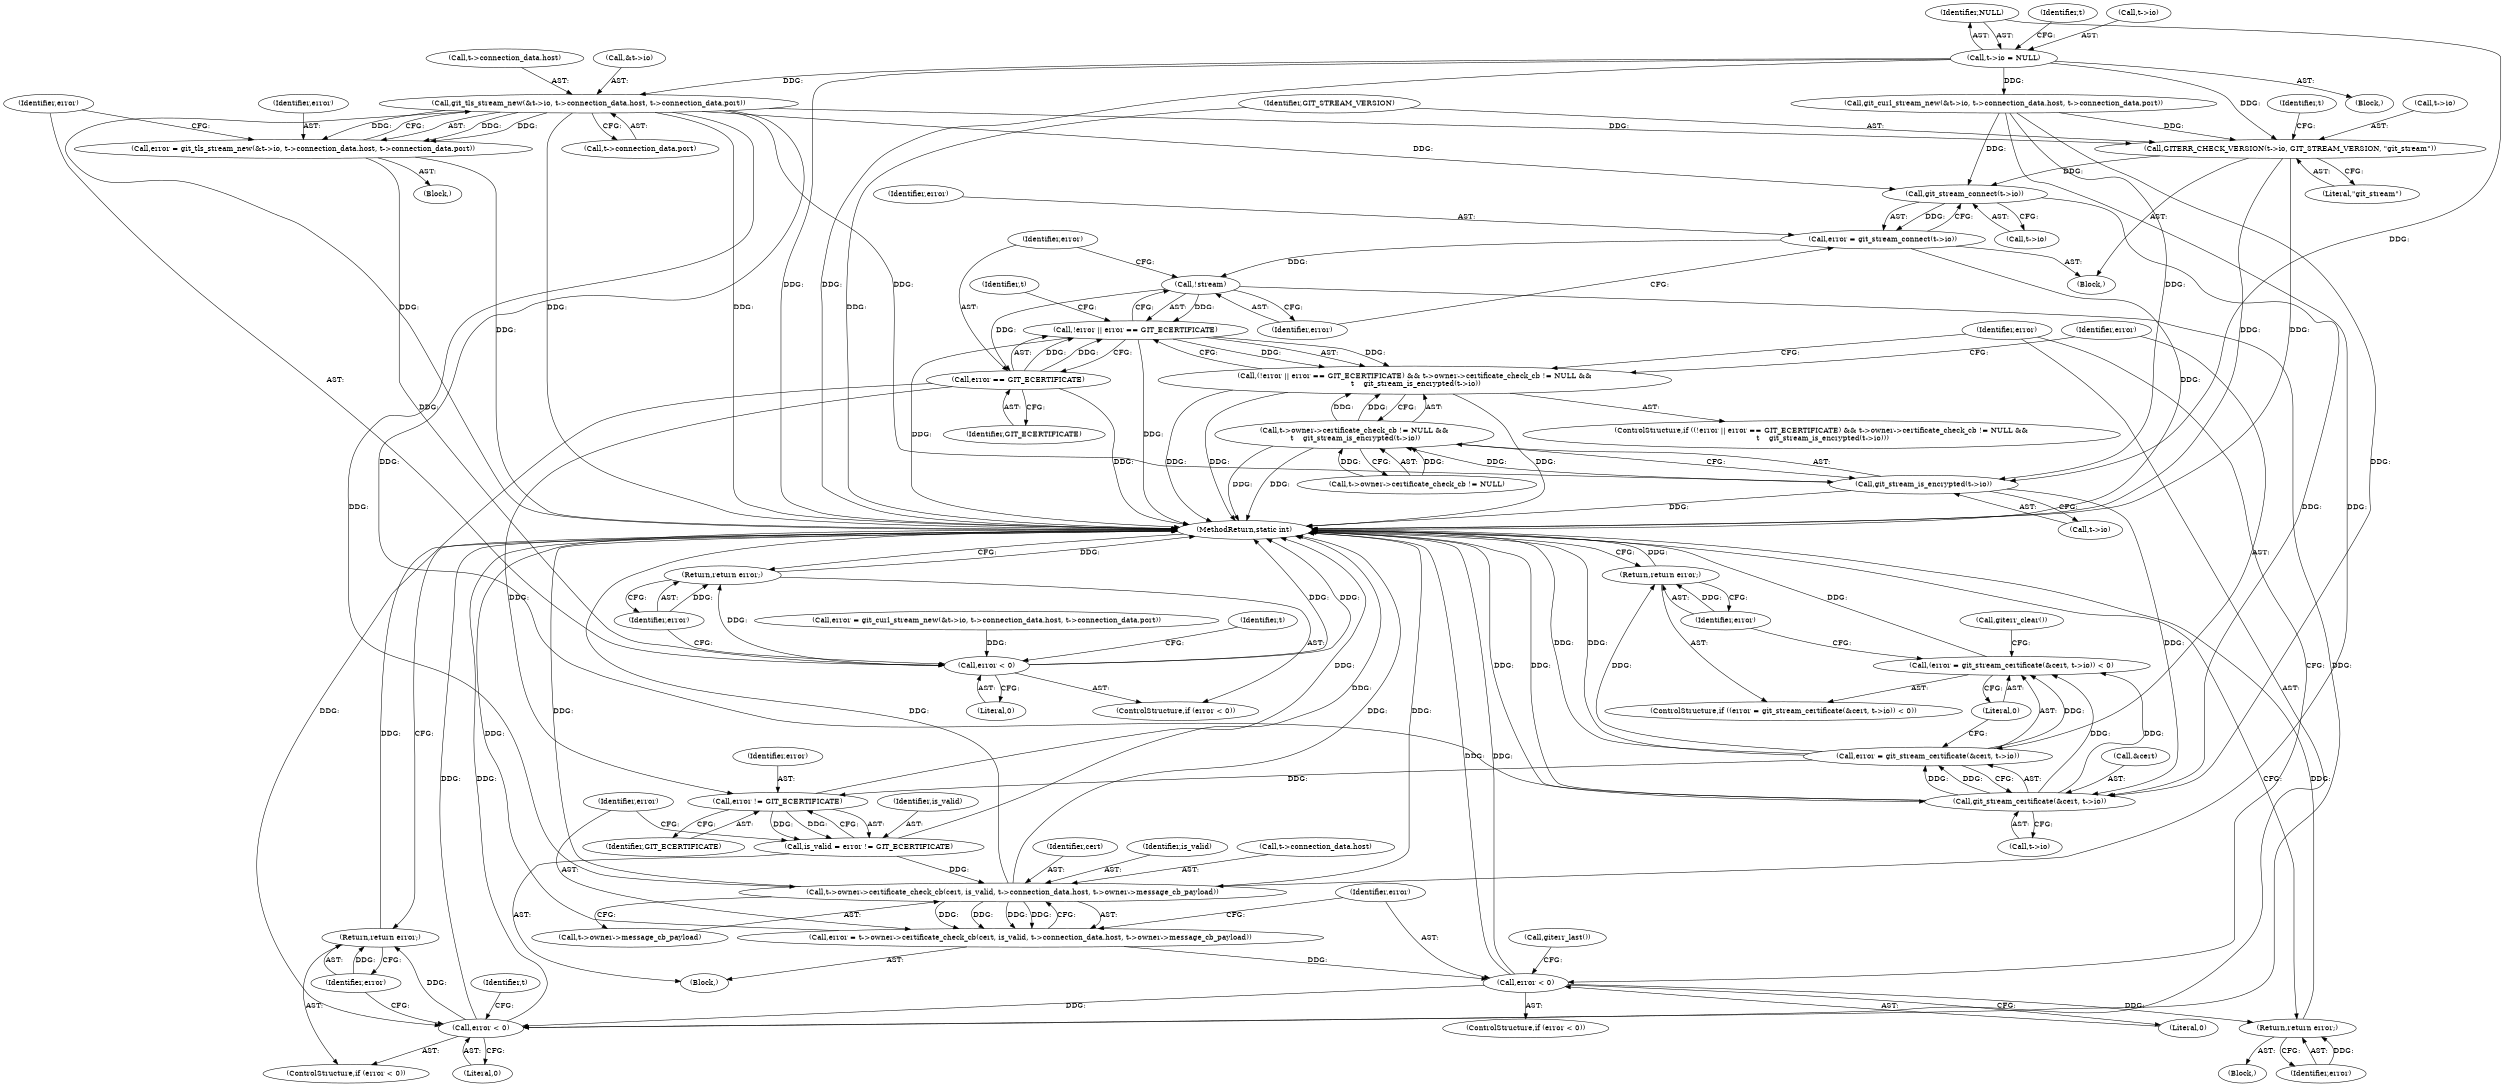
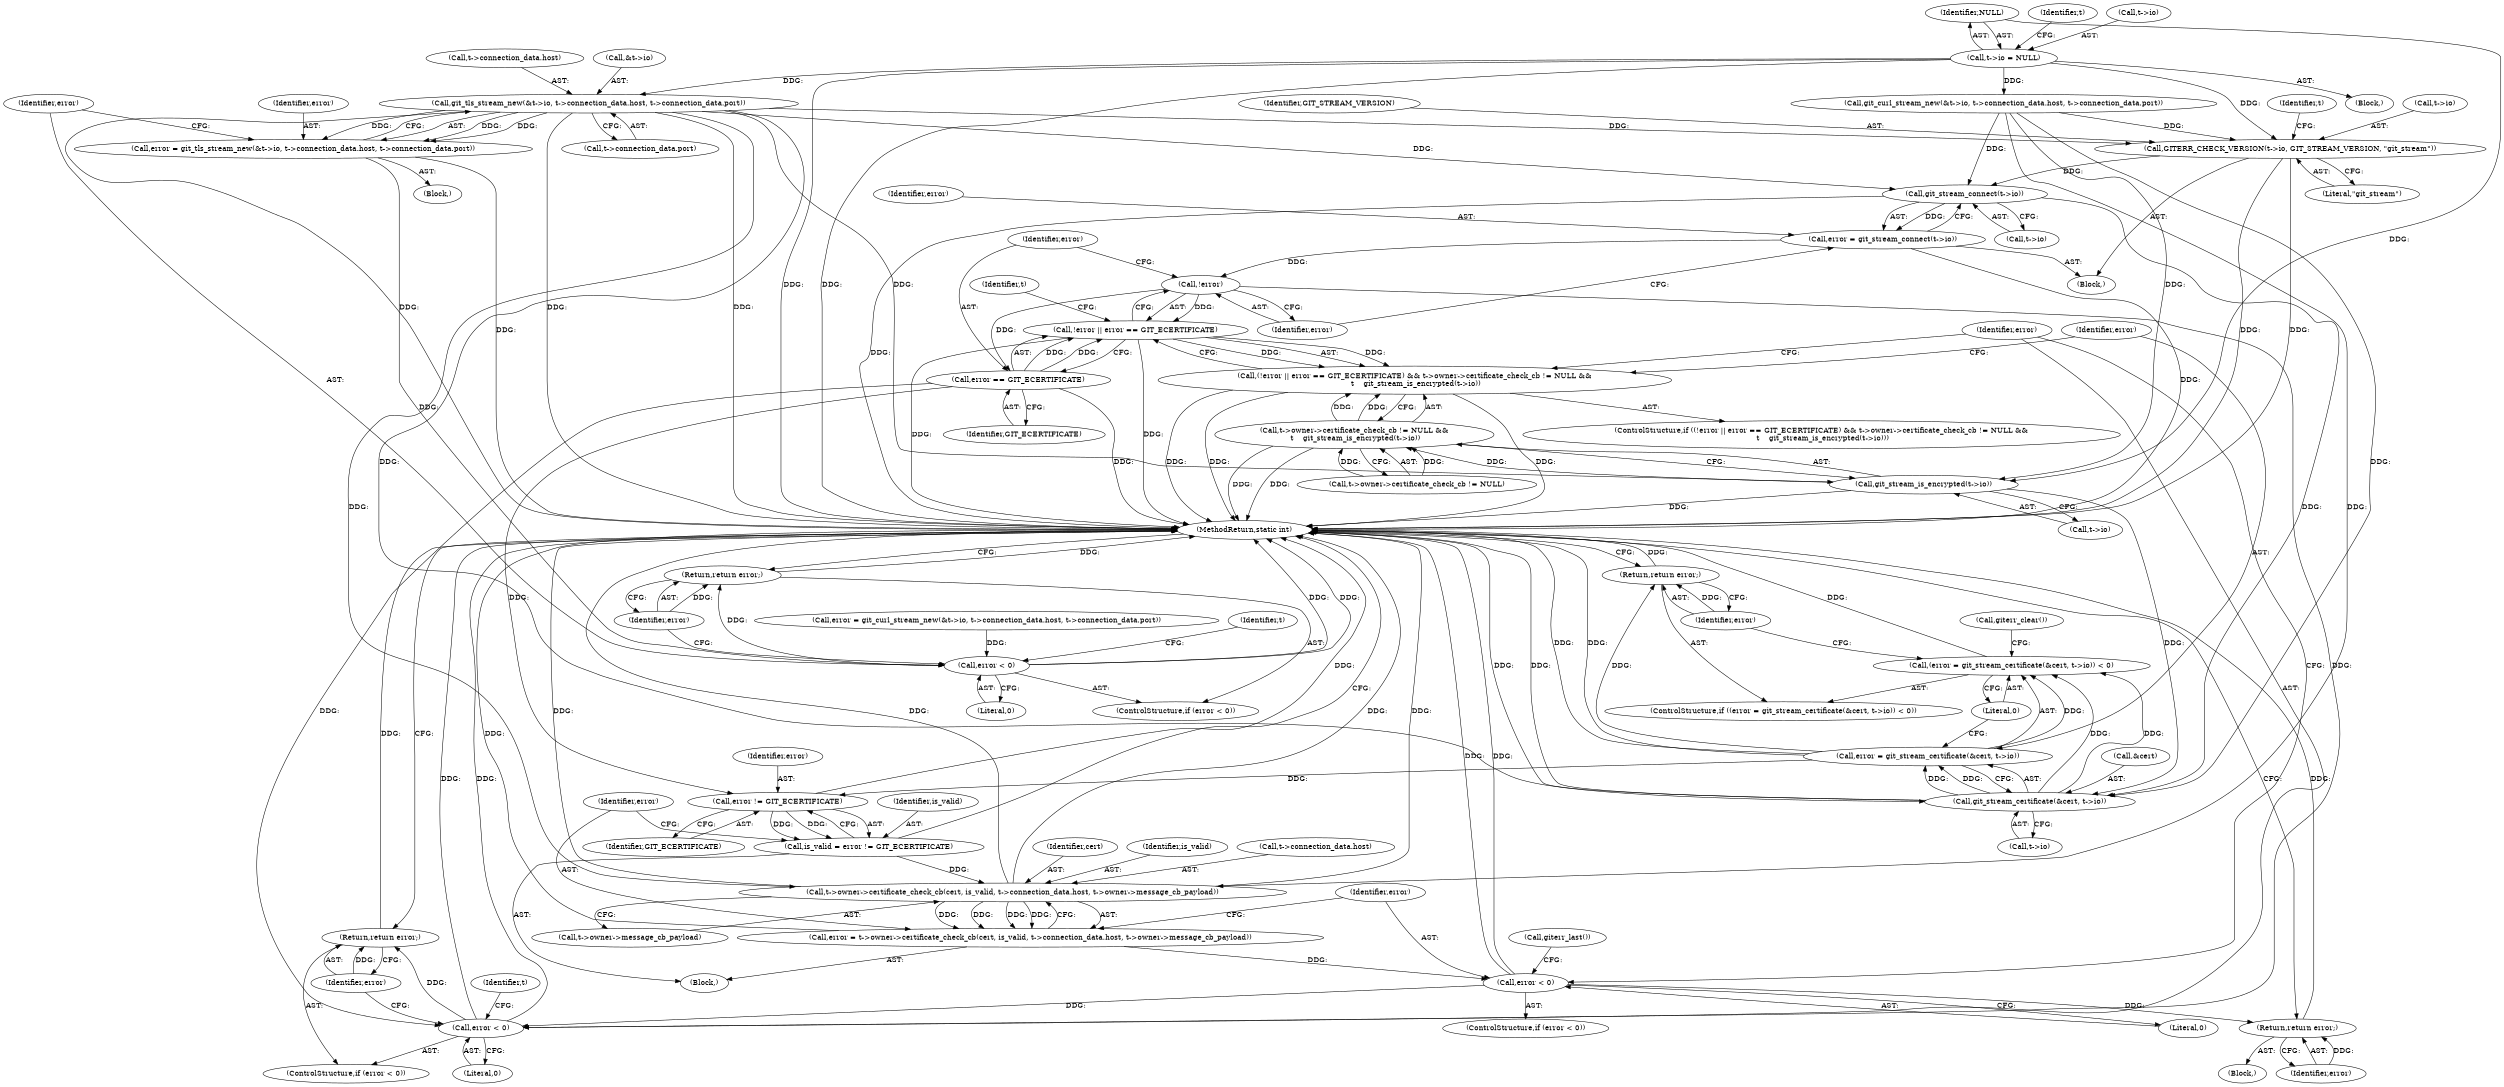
  digraph {
    n1 [label="(Call,git_tls_stream_new(&t->io, t->connection_data.host, t->connection_data.port))"]
    n2 [label="(Call,error = git_tls_stream_new(&t->io, t->connection_data.host, t->connection_data.port))"]
    n3 [label="(Call,GITERR_CHECK_VERSION(t->io, GIT_STREAM_VERSION, \"git_stream\"))"]
    n4 [label="(Call,git_stream_connect(t->io))"]
    n5 [label="(Call,t->owner->certificate_check_cb(cert, is_valid, t->connection_data.host, t->owner->message_cb_payload))"]
    n6 [label="(Call,git_stream_is_encrypted(t->io))"]
    n7 [label="(Call,git_stream_certificate(&cert, t->io))"]
    n8 [label="(Call,t->connection_data.port)"]
    n9 [label="(MethodReturn,static int)"]
    n10 [label="(Call,error < 0)"]
    n11 [label="(Block,)"]
    n12 [label="(Literal,\"git_stream\")"]
    n13 [label="(Block,)"]
    n14 [label="(Call,error = git_stream_connect(t->io))"]
    n15 [label="(Call,t->io)"]
    n16 [label="(Call,error = t->owner->certificate_check_cb(cert, is_valid, t->connection_data.host, t->owner->message_cb_payload))"]
    n17 [label="(Call,t->owner->message_cb_payload)"]
    n18 [label="(Call,t->owner->certificate_check_cb != NULL &&\n \t    git_stream_is_encrypted(t->io))"]
    n19 [label="(Call,t->io)"]
    n20 [label="(Call,(error = git_stream_certificate(&cert, t->io)) < 0)"]
    n21 [label="(Call,error = git_stream_certificate(&cert, t->io))"]
    n22 [label="(Call,t->io)"]
    n23 [label="(Return,return error;)"]
    n24 [label="(Return,return error;)"]
    n25 [label="(Return,return error;)"]
    n26 [label="(Return,return error;)"]
    n27 [label="(Call,t->io = NULL)"]
    n28 [label="(Block,)"]
    n29 [label="(Identifier,NULL)"]
    n30 [label="(Call,git_curl_stream_new(&t->io, t->connection_data.host, t->connection_data.port))"]
    n31 [label="(ControlStructure,if (error < 0))"]
    n32 [label="(Literal,0)"]
    n33 [label="(Identifier,error)"]
-   n34 [label="(Call,!stream)"]
+   n34 [label="(Call,!error)"]
    n35 [label="(Call,!error || error == GIT_ECERTIFICATE)"]
    n36 [label="(Call,error == GIT_ECERTIFICATE)"]
    n37 [label="(Call,error < 0)"]
    n38 [label="(Identifier,error)"]
    n39 [label="(Call,(!error || error == GIT_ECERTIFICATE) && t->owner->certificate_check_cb != NULL &&\n \t    git_stream_is_encrypted(t->io))"]
    n40 [label="(Call,error != GIT_ECERTIFICATE)"]
    n41 [label="(Identifier,GIT_ECERTIFICATE)"]
    n42 [label="(ControlStructure,if (error < 0))"]
    n43 [label="(Literal,0)"]
    n44 [label="(ControlStructure,if ((!error || error == GIT_ECERTIFICATE) && t->owner->certificate_check_cb != NULL &&\n \t    git_stream_is_encrypted(t->io)))"]
    n45 [label="(Call,t->owner->certificate_check_cb != NULL)"]
    n46 [label="(Call,is_valid = error != GIT_ECERTIFICATE)"]
    n47 [label="(Identifier,GIT_ECERTIFICATE)"]
    n48 [label="(Block,)"]
    n49 [label="(Call,error < 0)"]
    n50 [label="(ControlStructure,if (error < 0))"]
    n51 [label="(Literal,0)"]
    n52 [label="(Block,)"]
    n53 [label="(Identifier,error)"]
    n54 [label="(Identifier,error)"]
    n55 [label="(Literal,0)"]
    n56 [label="(ControlStructure,if ((error = git_stream_certificate(&cert, t->io)) < 0))"]
    n57 [label="(Identifier,error)"]
    n58 [label="(Identifier,cert)"]
    n59 [label="(Identifier,error)"]
    n60 [label="(Call,&cert)"]
    n61 [label="(Identifier,t)"]
    n62 [label="(Identifier,error)"]
    n63 [label="(Identifier,t)"]
    n64 [label="(Identifier,error)"]
    n65 [label="(Call,error = git_curl_stream_new(&t->io, t->connection_data.host, t->connection_data.port))"]
    n66 [label="(Identifier,error)"]
    n67 [label="(Call,&t->io)"]
    n68 [label="(Identifier,t)"]
    n69 [label="(Identifier,error)"]
    n70 [label="(Call,giterr_last())"]
    n71 [label="(Identifier,t)"]
    n72 [label="(Call,t->io)"]
    n73 [label="(Identifier,is_valid)"]
    n74 [label="(Call,t->io)"]
    n75 [label="(Identifier,error)"]
    n76 [label="(Identifier,is_valid)"]
    n77 [label="(Identifier,GIT_STREAM_VERSION)"]
    n78 [label="(Identifier,error)"]
    n79 [label="(Call,t->connection_data.host)"]
    n80 [label="(Identifier,error)"]
    n81 [label="(Call,giterr_clear())"]
    n82 [label="(Identifier,error)"]
    n83 [label="(Call,t->connection_data.host)"]
    n84 [label="(Identifier,t)"]
    n1 -> n2 [label="AST: "]
    n1 -> n2 [label="DDG: "]
    n1 -> n2 [label="DDG: "]
    n1 -> n2 [label="DDG: "]
    n1 -> n3 [label="DDG: "]
    n1 -> n4 [label="DDG: "]
    n1 -> n5 [label="DDG: "]
    n1 -> n6 [label="DDG: "]
    n1 -> n7 [label="DDG: "]
    n1 -> n8 [label="CFG: "]
    n1 -> n9 [label="DDG: "]
    n1 -> n9 [label="DDG: "]
    n1 -> n9 [label="DDG: "]
    n2 -> n1 [label="CFG: "]
    n2 -> n9 [label="DDG: "]
    n2 -> n10 [label="DDG: "]
    n2 -> n11 [label="AST: "]
    n3 -> n4 [label="DDG: "]
    n3 -> n9 [label="DDG: "]
    n3 -> n9 [label="DDG: "]
    n3 -> n12 [label="CFG: "]
    n3 -> n13 [label="AST: "]
    n4 -> n7 [label="DDG: "]
-   n77 -> n9 [label="DDG: "]
+   n4 -> n9 [label="DDG: "]
    n4 -> n14 [label="AST: "]
    n4 -> n14 [label="DDG: "]
    n4 -> n15 [label="CFG: "]
    n5 -> n9 [label="DDG: "]
    n5 -> n9 [label="DDG: "]
    n5 -> n9 [label="DDG: "]
    n5 -> n9 [label="DDG: "]
    n5 -> n16 [label="AST: "]
    n5 -> n16 [label="DDG: "]
    n5 -> n16 [label="DDG: "]
    n5 -> n16 [label="DDG: "]
    n5 -> n16 [label="DDG: "]
    n5 -> n17 [label="CFG: "]
    n6 -> n7 [label="DDG: "]
    n6 -> n9 [label="DDG: "]
    n6 -> n18 [label="AST: "]
    n6 -> n18 [label="DDG: "]
    n6 -> n19 [label="CFG: "]
    n7 -> n9 [label="DDG: "]
    n7 -> n9 [label="DDG: "]
    n7 -> n20 [label="DDG: "]
    n7 -> n20 [label="DDG: "]
    n7 -> n21 [label="AST: "]
    n7 -> n21 [label="DDG: "]
    n7 -> n21 [label="DDG: "]
    n7 -> n22 [label="CFG: "]
    n8 -> n1 [label="AST: "]
    n9 -> n23 [label="CFG: "]
    n9 -> n24 [label="CFG: "]
    n9 -> n25 [label="CFG: "]
    n9 -> n26 [label="CFG: "]
    n10 -> n9 [label="DDG: "]
    n10 -> n9 [label="DDG: "]
    n10 -> n23 [label="DDG: "]
    n10 -> n31 [label="AST: "]
    n10 -> n32 [label="CFG: "]
    n12 -> n3 [label="AST: "]
    n14 -> n4 [label="CFG: "]
    n14 -> n9 [label="DDG: "]
    n14 -> n13 [label="AST: "]
    n14 -> n34 [label="DDG: "]
    n15 -> n4 [label="AST: "]
    n16 -> n5 [label="CFG: "]
    n16 -> n9 [label="DDG: "]
    n16 -> n48 [label="AST: "]
    n16 -> n49 [label="DDG: "]
    n17 -> n5 [label="AST: "]
    n18 -> n6 [label="CFG: "]
    n18 -> n9 [label="DDG: "]
    n18 -> n9 [label="DDG: "]
    n18 -> n39 [label="AST: "]
    n18 -> n39 [label="DDG: "]
    n18 -> n39 [label="DDG: "]
    n18 -> n45 [label="CFG: "]
    n19 -> n6 [label="AST: "]
    n20 -> n9 [label="DDG: "]
    n20 -> n55 [label="CFG: "]
    n20 -> n56 [label="AST: "]
    n21 -> n7 [label="CFG: "]
    n21 -> n9 [label="DDG: "]
    n21 -> n9 [label="DDG: "]
    n21 -> n20 [label="AST: "]
    n21 -> n20 [label="DDG: "]
    n21 -> n26 [label="DDG: "]
    n21 -> n40 [label="DDG: "]
    n22 -> n7 [label="AST: "]
    n23 -> n9 [label="DDG: "]
    n23 -> n31 [label="AST: "]
    n23 -> n33 [label="CFG: "]
    n24 -> n9 [label="DDG: "]
    n24 -> n52 [label="AST: "]
    n24 -> n53 [label="CFG: "]
    n25 -> n9 [label="DDG: "]
    n25 -> n42 [label="AST: "]
    n25 -> n54 [label="CFG: "]
    n26 -> n9 [label="DDG: "]
    n26 -> n56 [label="AST: "]
    n26 -> n57 [label="CFG: "]
    n27 -> n1 [label="DDG: "]
    n27 -> n3 [label="DDG: "]
    n27 -> n9 [label="DDG: "]
    n27 -> n9 [label="DDG: "]
    n27 -> n28 [label="AST: "]
    n27 -> n29 [label="AST: "]
    n27 -> n30 [label="DDG: "]
    n29 -> n6 [label="DDG: "]
    n29 -> n27 [label="AST: "]
    n30 -> n3 [label="DDG: "]
    n30 -> n4 [label="DDG: "]
    n30 -> n5 [label="DDG: "]
    n30 -> n6 [label="DDG: "]
    n30 -> n7 [label="DDG: "]
    n32 -> n10 [label="AST: "]
    n33 -> n10 [label="CFG: "]
    n33 -> n23 [label="AST: "]
    n33 -> n23 [label="DDG: "]
    n34 -> n35 [label="AST: "]
    n34 -> n35 [label="DDG: "]
    n34 -> n36 [label="DDG: "]
    n34 -> n37 [label="DDG: "]
    n34 -> n38 [label="CFG: "]
    n35 -> n9 [label="DDG: "]
    n35 -> n9 [label="DDG: "]
    n35 -> n34 [label="CFG: "]
    n35 -> n36 [label="CFG: "]
    n35 -> n39 [label="AST: "]
    n35 -> n39 [label="DDG: "]
    n35 -> n39 [label="DDG: "]
    n36 -> n9 [label="DDG: "]
    n36 -> n35 [label="AST: "]
    n36 -> n35 [label="DDG: "]
    n36 -> n35 [label="DDG: "]
    n36 -> n37 [label="DDG: "]
    n36 -> n40 [label="DDG: "]
    n36 -> n41 [label="CFG: "]
    n37 -> n9 [label="DDG: "]
    n37 -> n9 [label="DDG: "]
    n37 -> n25 [label="DDG: "]
    n37 -> n42 [label="AST: "]
    n37 -> n43 [label="CFG: "]
    n38 -> n14 [label="CFG: "]
    n38 -> n34 [label="AST: "]
    n39 -> n9 [label="DDG: "]
    n39 -> n9 [label="DDG: "]
    n39 -> n9 [label="DDG: "]
    n39 -> n18 [label="CFG: "]
    n39 -> n35 [label="CFG: "]
    n39 -> n44 [label="AST: "]
    n40 -> n9 [label="DDG: "]
    n40 -> n46 [label="AST: "]
    n40 -> n46 [label="DDG: "]
    n40 -> n46 [label="DDG: "]
    n40 -> n47 [label="CFG: "]
    n41 -> n36 [label="AST: "]
    n43 -> n37 [label="AST: "]
    n45 -> n18 [label="AST: "]
    n45 -> n18 [label="DDG: "]
    n45 -> n18 [label="DDG: "]
    n46 -> n5 [label="DDG: "]
-   n46 -> n9 [label="DDG: "]
+   n46 -> n9 [label="CFG: "]
    n46 -> n40 [label="CFG: "]
    n46 -> n48 [label="AST: "]
    n47 -> n40 [label="AST: "]
    n49 -> n9 [label="DDG: "]
    n49 -> n9 [label="DDG: "]
    n49 -> n24 [label="DDG: "]
    n49 -> n37 [label="DDG: "]
    n49 -> n50 [label="AST: "]
    n49 -> n51 [label="CFG: "]
    n51 -> n49 [label="AST: "]
    n53 -> n24 [label="AST: "]
    n53 -> n24 [label="DDG: "]
    n54 -> n25 [label="AST: "]
    n54 -> n25 [label="DDG: "]
    n54 -> n37 [label="CFG: "]
    n55 -> n20 [label="AST: "]
    n55 -> n21 [label="CFG: "]
    n57 -> n20 [label="CFG: "]
    n57 -> n26 [label="AST: "]
    n57 -> n26 [label="DDG: "]
    n58 -> n5 [label="AST: "]
    n59 -> n16 [label="CFG: "]
    n59 -> n49 [label="AST: "]
    n60 -> n7 [label="AST: "]
    n61 -> n27 [label="CFG: "]
    n62 -> n16 [label="AST: "]
    n62 -> n46 [label="CFG: "]
    n63 -> n3 [label="CFG: "]
    n64 -> n2 [label="AST: "]
    n65 -> n10 [label="DDG: "]
    n66 -> n37 [label="AST: "]
    n66 -> n39 [label="CFG: "]
    n66 -> n49 [label="CFG: "]
    n67 -> n1 [label="AST: "]
    n68 -> n10 [label="CFG: "]
    n69 -> n2 [label="CFG: "]
    n69 -> n10 [label="AST: "]
    n70 -> n49 [label="CFG: "]
    n71 -> n37 [label="CFG: "]
    n72 -> n27 [label="AST: "]
    n73 -> n5 [label="AST: "]
    n74 -> n3 [label="AST: "]
    n75 -> n40 [label="AST: "]
    n76 -> n46 [label="AST: "]
    n77 -> n3 [label="AST: "]
    n78 -> n14 [label="AST: "]
    n79 -> n1 [label="AST: "]
    n80 -> n34 [label="CFG: "]
    n80 -> n36 [label="AST: "]
    n81 -> n20 [label="CFG: "]
    n82 -> n21 [label="AST: "]
    n82 -> n39 [label="CFG: "]
    n83 -> n5 [label="AST: "]
    n84 -> n35 [label="CFG: "]
  }
